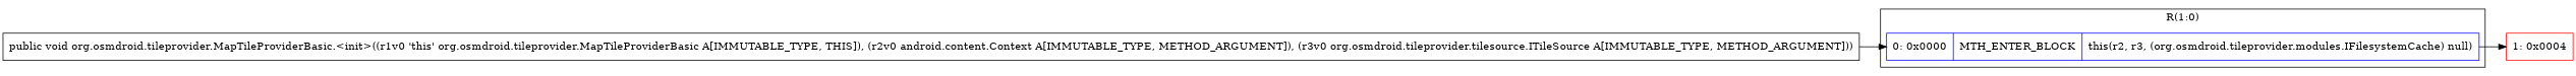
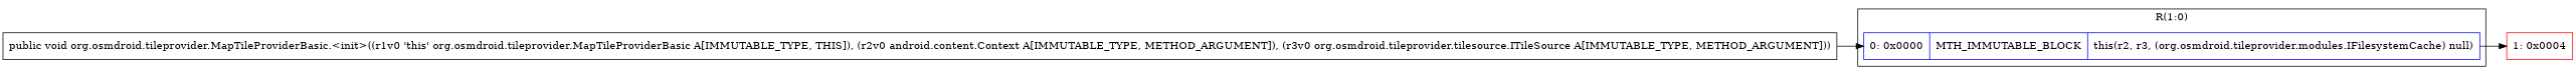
  digraph {
    rankdir=LR
    node [shape=record]
-   n1 [color=blue label="{0\:\ 0x0000|MTH_ENTER_BLOCK\l|this(r2, r3, (org.osmdroid.tileprovider.modules.IFilesystemCache) null)\l}"]
+   n1 [color=blue label="{0\:\ 0x0000|MTH_IMMUTABLE_BLOCK\l|this(r2, r3, (org.osmdroid.tileprovider.modules.IFilesystemCache) null)\l}"]
    n2 [color=red label="{1\:\ 0x0004}"]
    n3 [label="{public void org.osmdroid.tileprovider.MapTileProviderBasic.\<init\>((r1v0 'this' org.osmdroid.tileprovider.MapTileProviderBasic A[IMMUTABLE_TYPE, THIS]), (r2v0 android.content.Context A[IMMUTABLE_TYPE, METHOD_ARGUMENT]), (r3v0 org.osmdroid.tileprovider.tilesource.ITileSource A[IMMUTABLE_TYPE, METHOD_ARGUMENT])) }"]
    subgraph cluster_1 {
      label="R(1:0)"
      n1
    }
    n1 -> n2
    n3 -> n1
  }
